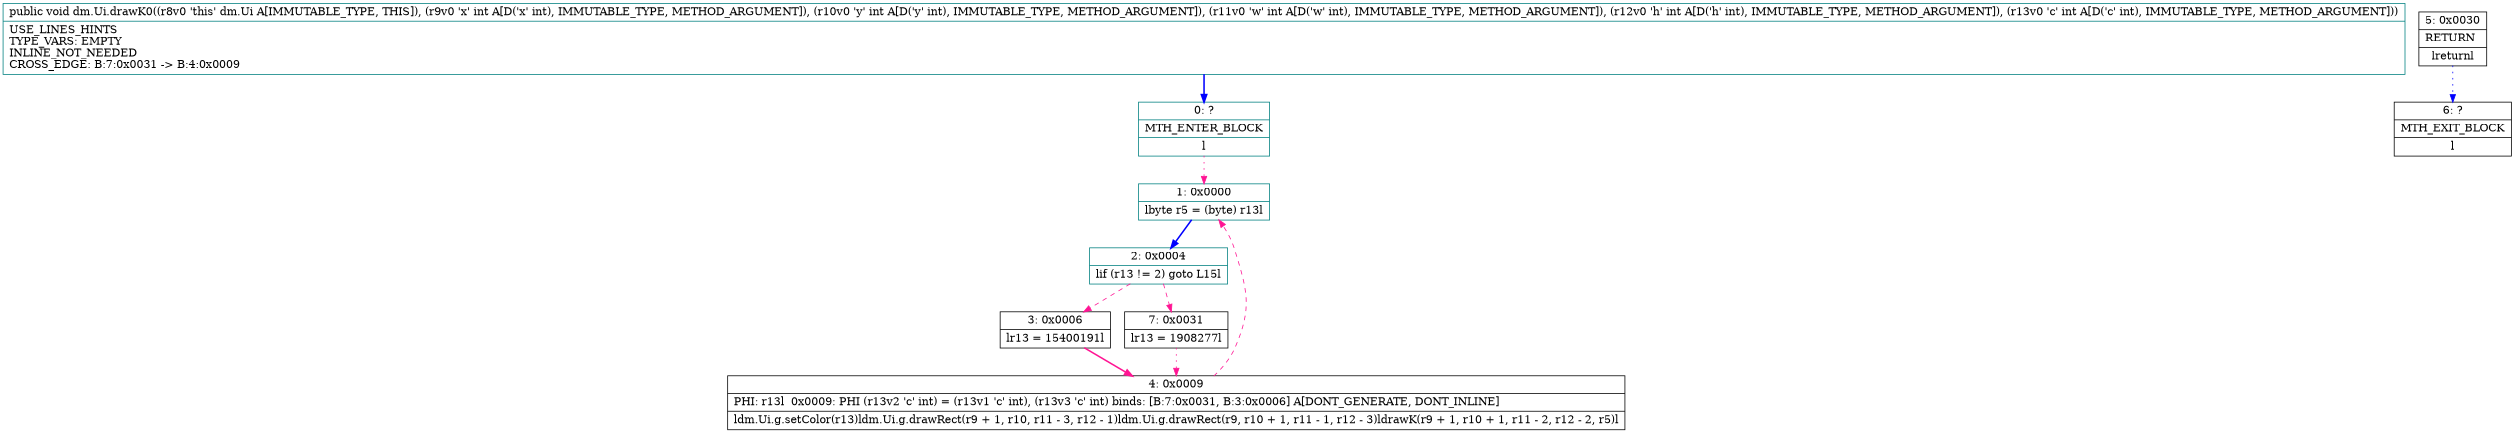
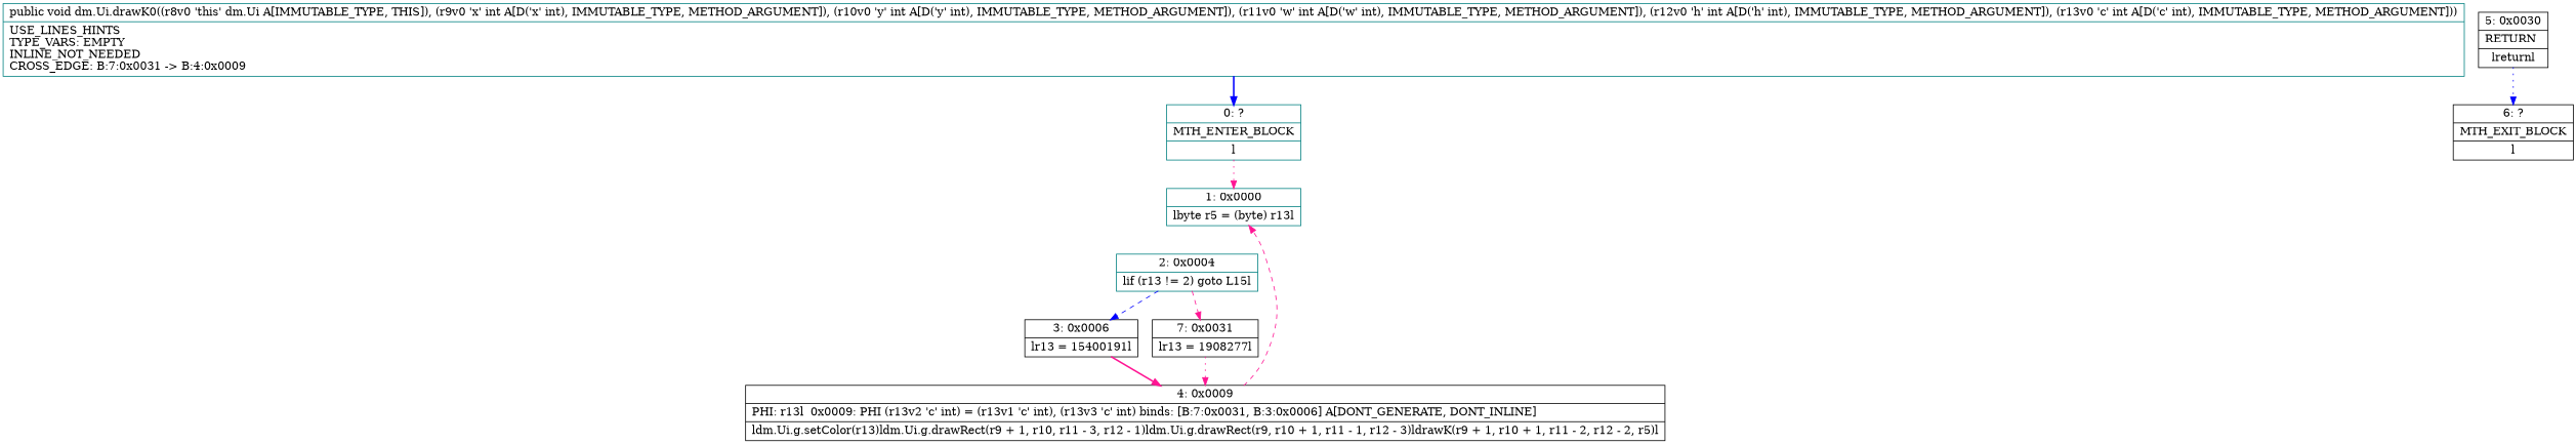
  digraph {
    node [color=black shape=record]
    edge [color=deeppink style=dotted]
    n1 [color=teal label="{0\:\ ?|MTH_ENTER_BLOCK\l|l}"]
    n2 [color=teal label="{1\:\ 0x0000|lbyte r5 = (byte) r13l}"]
    n3 [color=teal label="{2\:\ 0x0004|lif (r13 != 2) goto L15l}"]
    n4 [label="{3\:\ 0x0006|lr13 = 15400191l}"]
    n5 [label="{7\:\ 0x0031|lr13 = 1908277l}"]
    n6 [label="{4\:\ 0x0009|PHI: r13l  0x0009: PHI (r13v2 'c' int) = (r13v1 'c' int), (r13v3 'c' int) binds: [B:7:0x0031, B:3:0x0006] A[DONT_GENERATE, DONT_INLINE]\l|ldm.Ui.g.setColor(r13)ldm.Ui.g.drawRect(r9 + 1, r10, r11 \- 3, r12 \- 1)ldm.Ui.g.drawRect(r9, r10 + 1, r11 \- 1, r12 \- 3)ldrawK(r9 + 1, r10 + 1, r11 \- 2, r12 \- 2, r5)l}"]
    n7 [label="{5\:\ 0x0030|RETURN\l|lreturnl}"]
    n8 [label="{6\:\ ?|MTH_EXIT_BLOCK\l|l}"]
    n9 [color=teal label="{public void dm.Ui.drawK0((r8v0 'this' dm.Ui A[IMMUTABLE_TYPE, THIS]), (r9v0 'x' int A[D('x' int), IMMUTABLE_TYPE, METHOD_ARGUMENT]), (r10v0 'y' int A[D('y' int), IMMUTABLE_TYPE, METHOD_ARGUMENT]), (r11v0 'w' int A[D('w' int), IMMUTABLE_TYPE, METHOD_ARGUMENT]), (r12v0 'h' int A[D('h' int), IMMUTABLE_TYPE, METHOD_ARGUMENT]), (r13v0 'c' int A[D('c' int), IMMUTABLE_TYPE, METHOD_ARGUMENT]))  | USE_LINES_HINTS\lTYPE_VARS: EMPTY\lINLINE_NOT_NEEDED\lCROSS_EDGE: B:7:0x0031 \-\> B:4:0x0009\l}"]
    n1 -> n2
-   n2 -> n3 [color=blue style=bold]
-   n3 -> n4 [style=dashed]
+   n3 -> n4 [color=blue style=dashed]
    n3 -> n5 [style=dashed]
    n4 -> n6 [style=bold]
    n5 -> n6
    n6 -> n2 [style=dashed]
    n7 -> n8 [color=blue]
    n9 -> n1 [color=blue style=bold]
  }
